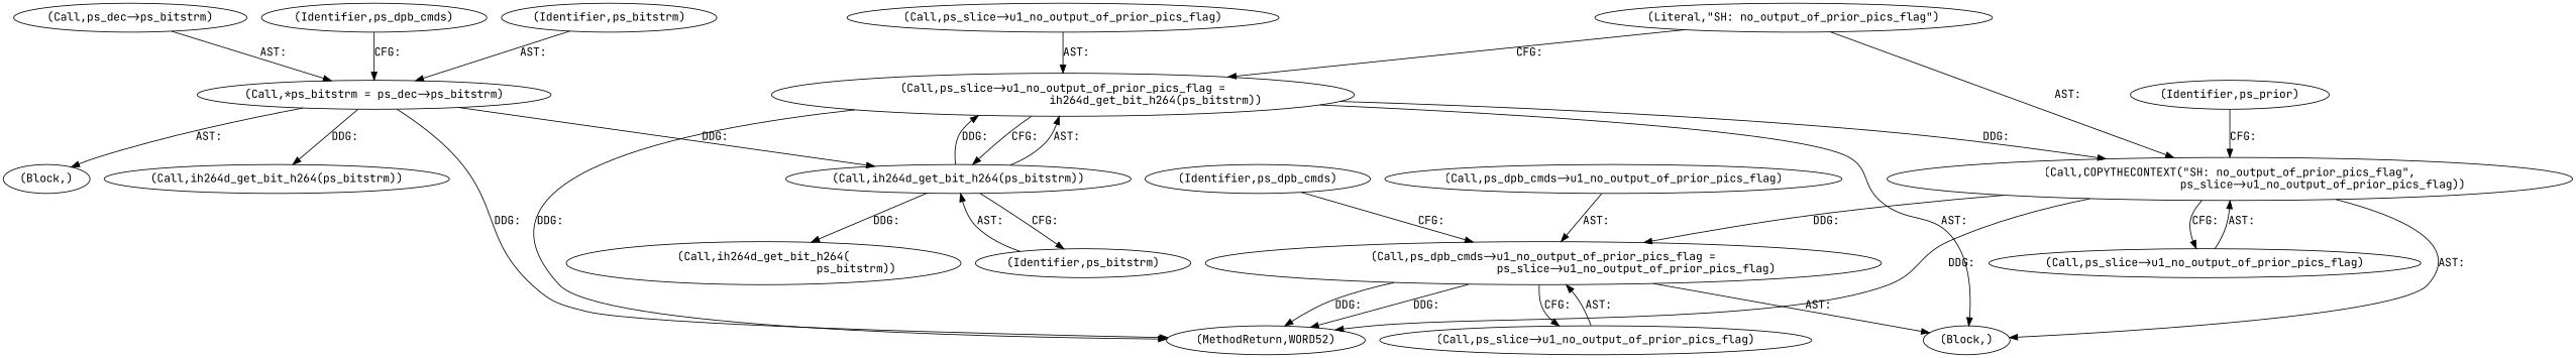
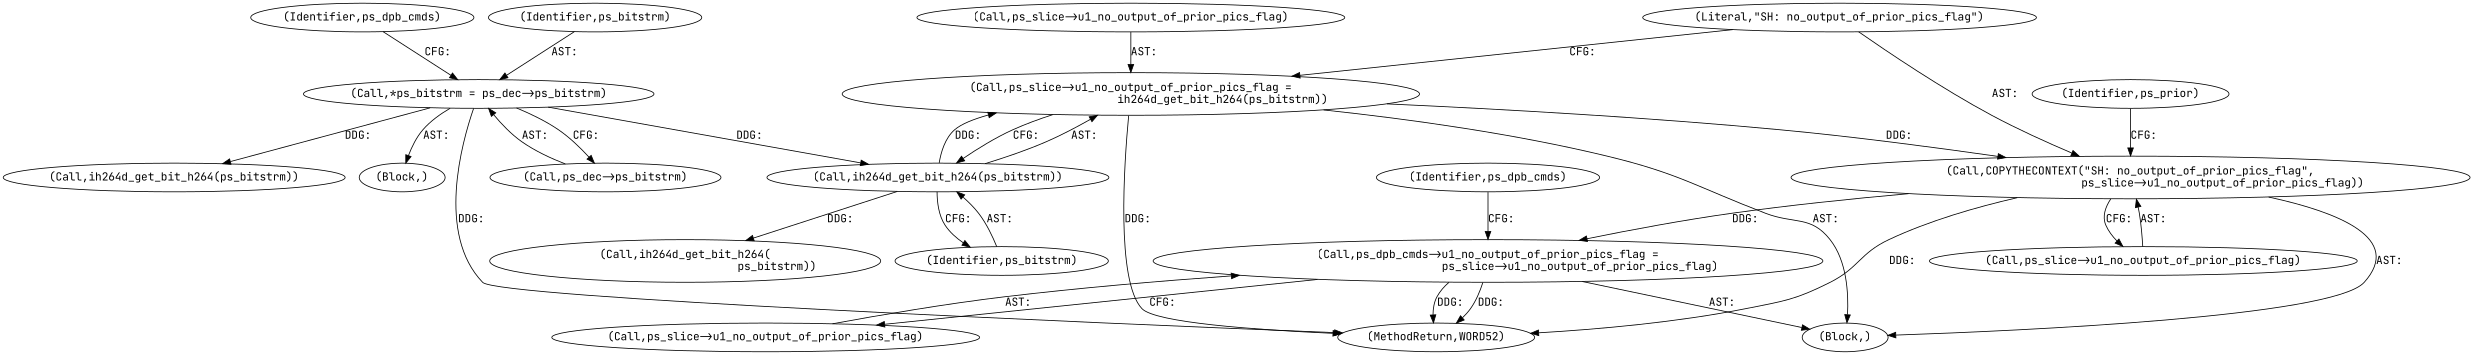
  digraph {
    fontname="JetBrains Mono"
    node [fontname="JetBrains Mono"]
    edge [fontname="JetBrains Mono"]
    n1 [label="(Call,ps_dpb_cmds->u1_no_output_of_prior_pics_flag =\n                            ps_slice->u1_no_output_of_prior_pics_flag)"]
    n2 [label="(Block,)"]
    n3 [label="(MethodReturn,WORD52)"]
    n4 [label="(Call,ps_slice->u1_no_output_of_prior_pics_flag)"]
    n5 [label="(Call,COPYTHECONTEXT(\"SH: no_output_of_prior_pics_flag\",\n                            ps_slice->u1_no_output_of_prior_pics_flag))"]
    n6 [label="(Call,ps_slice->u1_no_output_of_prior_pics_flag)"]
    n7 [label="(Call,ps_slice->u1_no_output_of_prior_pics_flag =\n                            ih264d_get_bit_h264(ps_bitstrm))"]
    n8 [label="(Call,ih264d_get_bit_h264(ps_bitstrm))"]
    n9 [label="(Identifier,ps_bitstrm)"]
    n10 [label="(Call,ih264d_get_bit_h264(\n                            ps_bitstrm))"]
    n11 [label="(Call,*ps_bitstrm = ps_dec->ps_bitstrm)"]
    n12 [label="(Block,)"]
    n13 [label="(Call,ps_dec->ps_bitstrm)"]
    n14 [label="(Call,ih264d_get_bit_h264(ps_bitstrm))"]
    n15 [label="(Identifier,ps_dpb_cmds)"]
    n16 [label="(Call,ps_slice->u1_no_output_of_prior_pics_flag)"]
-   n17 [label="(Call,ps_dpb_cmds->u1_no_output_of_prior_pics_flag)"]
    n18 [label="(Literal,\"SH: no_output_of_prior_pics_flag\")"]
    n19 [label="(Identifier,ps_prior)"]
    n20 [label="(Identifier,ps_dpb_cmds)"]
    n21 [label="(Identifier,ps_bitstrm)"]
    n1 -> n2 [label="AST: "]
    n1 -> n3 [label="DDG: "]
    n1 -> n3 [label="DDG: "]
    n1 -> n4 [label="CFG: "]
    n4 -> n1 [label="AST: "]
    n5 -> n1 [label="DDG: "]
    n5 -> n2 [label="AST: "]
    n5 -> n3 [label="DDG: "]
    n5 -> n6 [label="CFG: "]
    n6 -> n5 [label="AST: "]
    n7 -> n2 [label="AST: "]
    n7 -> n3 [label="DDG: "]
    n7 -> n5 [label="DDG: "]
    n7 -> n8 [label="CFG: "]
    n8 -> n7 [label="AST: "]
    n8 -> n7 [label="DDG: "]
    n8 -> n9 [label="CFG: "]
    n8 -> n10 [label="DDG: "]
    n9 -> n8 [label="AST: "]
    n11 -> n3 [label="DDG: "]
    n11 -> n8 [label="DDG: "]
    n11 -> n12 [label="AST: "]
+   n11 -> n13 [label="CFG: "]
    n11 -> n14 [label="DDG: "]
    n13 -> n11 [label="AST: "]
    n15 -> n1 [label="CFG: "]
    n16 -> n7 [label="AST: "]
-   n17 -> n1 [label="AST: "]
    n18 -> n5 [label="AST: "]
    n18 -> n7 [label="CFG: "]
    n19 -> n5 [label="CFG: "]
    n20 -> n11 [label="CFG: "]
    n21 -> n11 [label="AST: "]
  }
